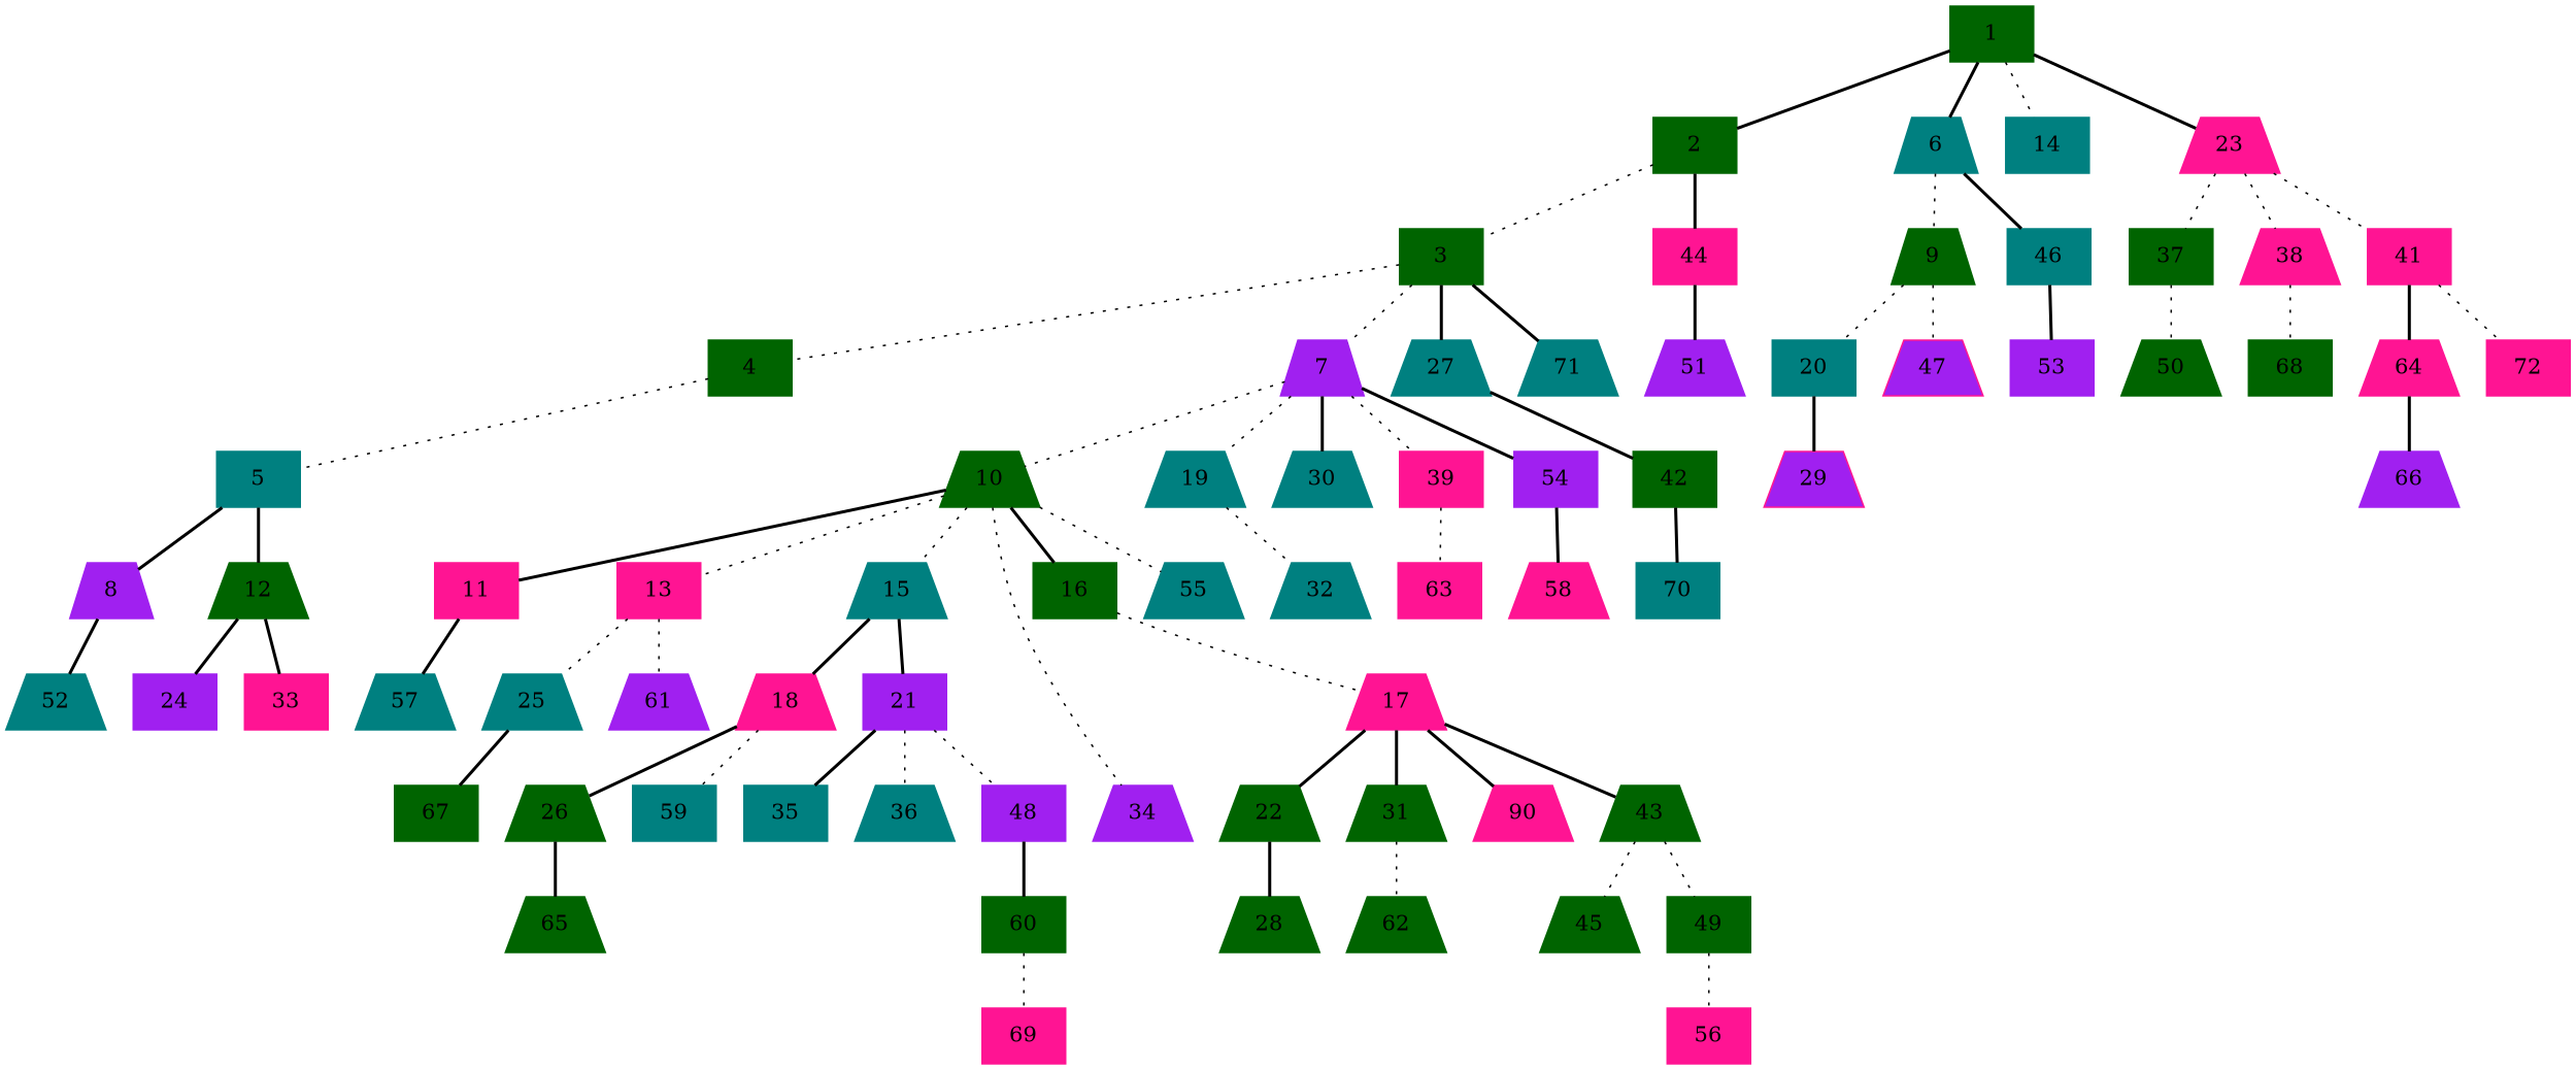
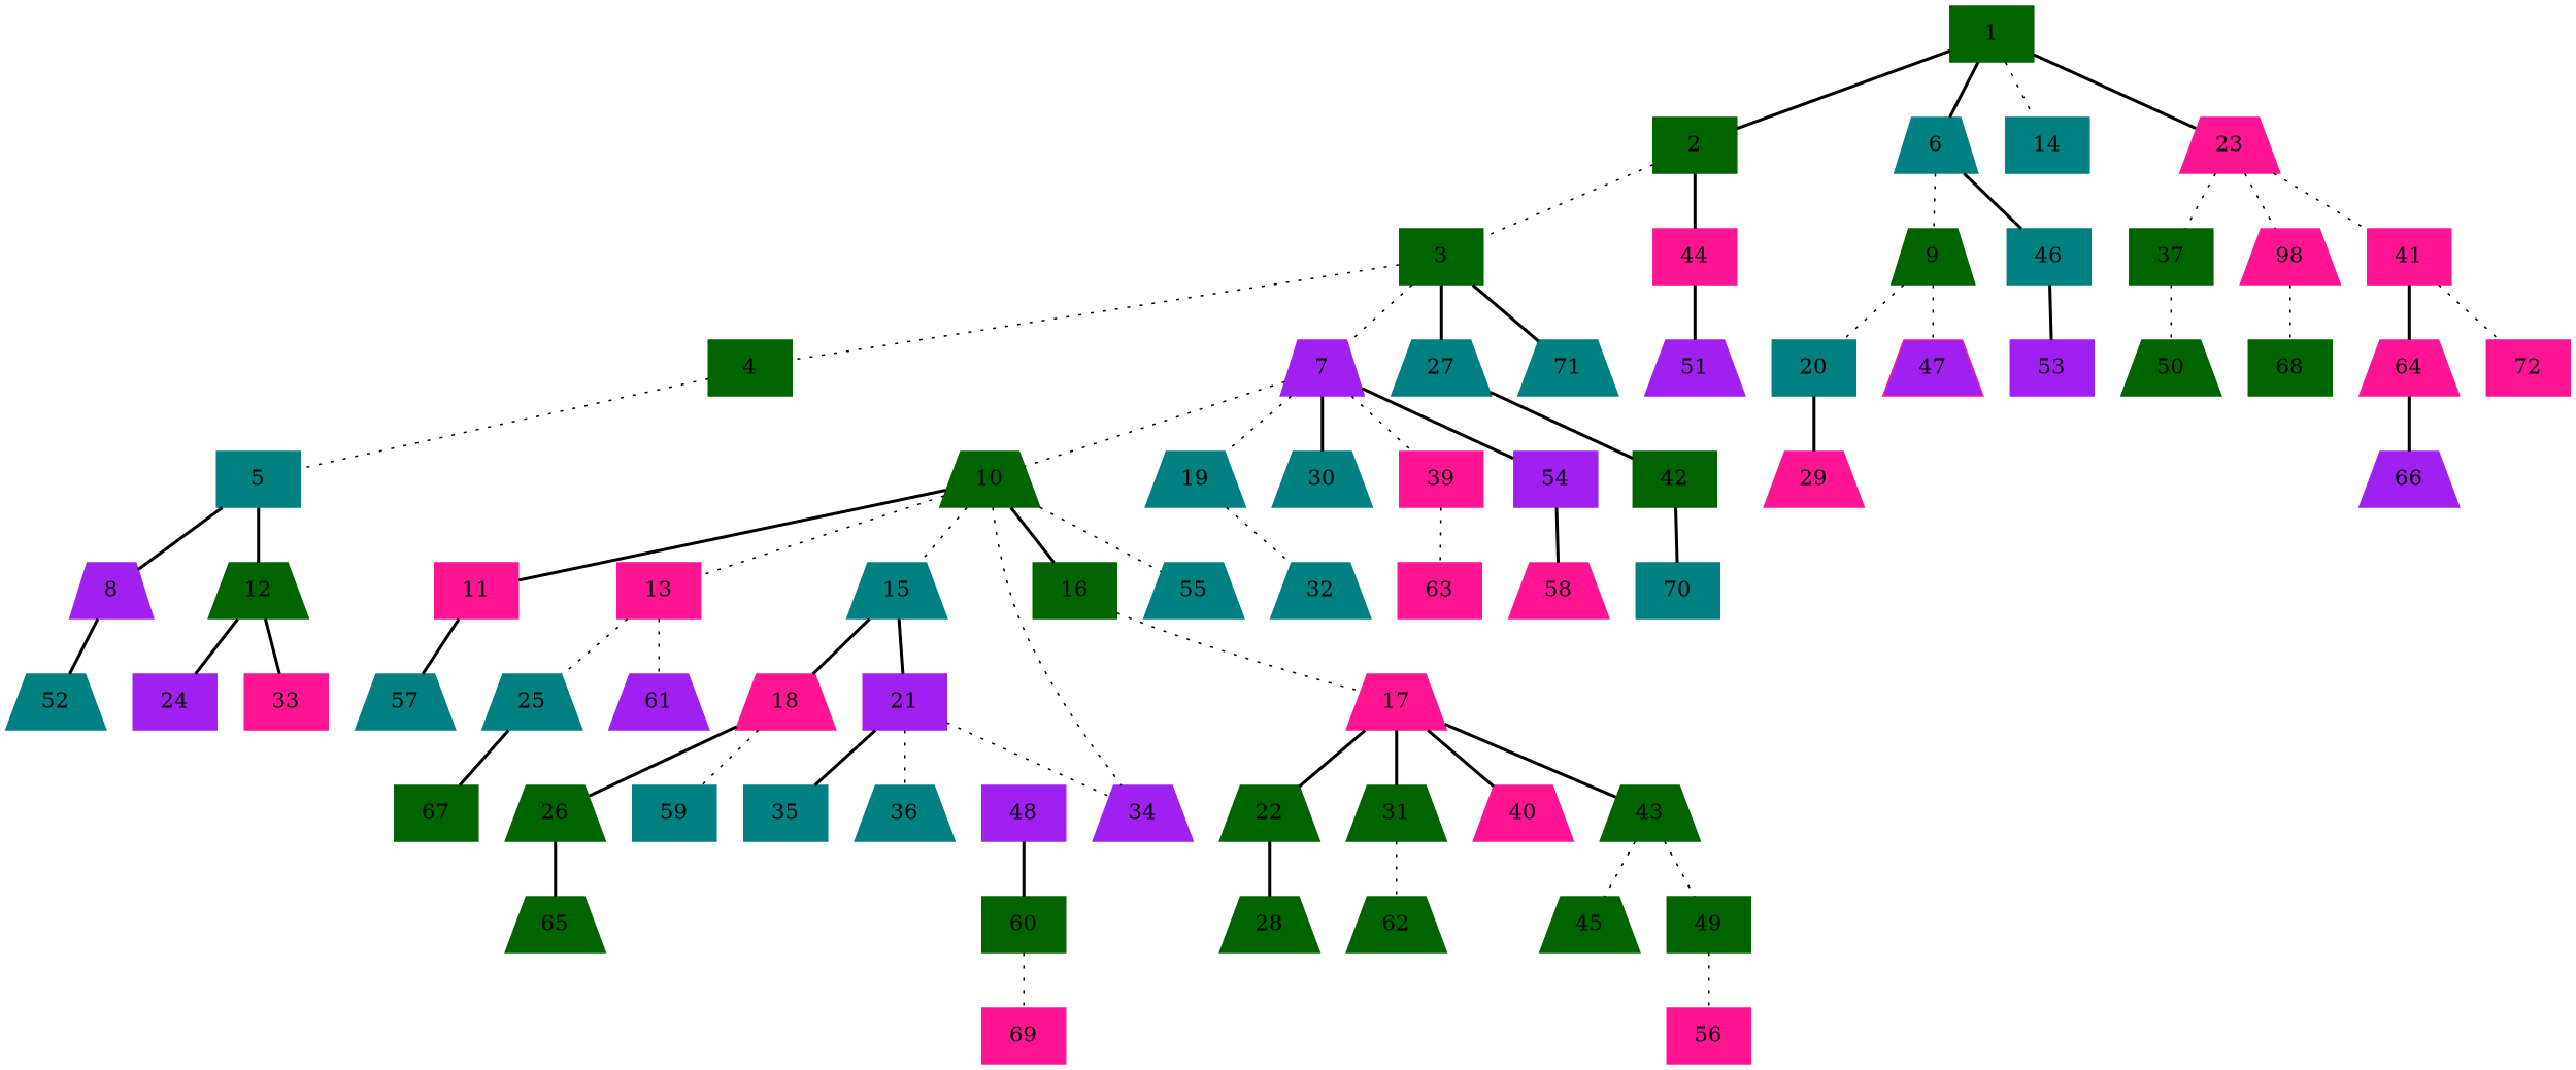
  graph {
    node [color=darkgreen shape=trapezium style=filled]
    edge [style=bold]
    1 [shape=box]
    2 [shape=box]
    6 [color=teal]
    14 [color=teal shape=box]
    23 [color=deeppink]
    3 [shape=box]
    44 [color=deeppink shape=box]
    9
    46 [color=teal shape=box]
    37 [shape=box]
-   38 [color=deeppink]
+   38 [color=deeppink label=98]
    41 [color=deeppink shape=box]
    4 [shape=box]
    7 [color=purple]
    27 [color=teal]
    71 [color=teal]
    51 [color=purple]
    5 [color=teal shape=box]
    10
    19 [color=teal]
    30 [color=teal]
    39 [color=deeppink shape=box]
    54 [color=purple shape=box]
    42 [shape=box]
    8 [color=purple]
    12
    52 [color=teal]
    24 [color=purple shape=box]
    33 [color=deeppink shape=box]
    20 [color=teal shape=box]
    47 [color=deeppink fillcolor=purple]
    53 [color=purple shape=box]
    11 [color=deeppink shape=box]
    13 [color=deeppink shape=box]
    15 [color=teal]
    16 [shape=box]
    34 [color=purple]
    55 [color=teal]
    32 [color=teal]
    63 [color=deeppink shape=box]
    58 [color=deeppink]
-   29 [color=deeppink fillcolor=purple]
+   29 [color=deeppink]
    57 [color=teal]
    25 [color=teal]
    61 [color=purple]
    18 [color=deeppink]
    21 [color=purple shape=box]
    17 [color=deeppink]
    67 [shape=box]
    26
    59 [color=teal shape=box]
    35 [color=teal shape=box]
    36 [color=teal]
    48 [color=purple shape=box]
    22
    31
-   40 [color=deeppink label=90]
+   40 [color=deeppink]
    43
    28
    62
    45
    49 [shape=box]
    65
    60 [shape=box]
    50
    68 [shape=box]
    64 [color=deeppink]
    72 [color=deeppink shape=box]
    70 [color=teal shape=box]
    66 [color=purple]
    56 [color=deeppink shape=box]
    69 [color=deeppink shape=box]
    1 -- 2
    1 -- 6
    1 -- 14 [style=dotted]
    1 -- 23
    2 -- 3 [style=dotted]
    2 -- 44
    6 -- 9 [style=dotted]
    6 -- 46
    23 -- 37 [style=dotted]
    23 -- 38 [style=dotted]
    23 -- 41 [style=dotted]
    3 -- 4 [style=dotted]
    3 -- 7 [style=dotted]
    3 -- 27
    3 -- 71
    44 -- 51
    9 -- 20 [style=dotted]
    9 -- 47 [style=dotted]
    46 -- 53
    37 -- 50 [style=dotted]
    38 -- 68 [style=dotted]
    41 -- 64
    41 -- 72 [style=dotted]
    4 -- 5 [style=dotted]
    7 -- 10 [style=dotted]
    7 -- 19 [style=dotted]
    7 -- 30
    7 -- 39 [style=dotted]
    7 -- 54
    27 -- 42
    5 -- 8
    5 -- 12
    10 -- 11
    10 -- 13 [style=dotted]
    10 -- 15 [style=dotted]
    10 -- 16
    10 -- 34 [style=dotted]
    10 -- 55 [style=dotted]
    19 -- 32 [style=dotted]
    39 -- 63 [style=dotted]
    54 -- 58
    42 -- 70
    8 -- 52
    12 -- 24
    12 -- 33
    20 -- 29
    11 -- 57
    13 -- 25 [style=dotted]
    13 -- 61 [style=dotted]
    15 -- 18
    15 -- 21
    16 -- 17 [style=dotted]
    25 -- 67
    18 -- 26
    18 -- 59 [style=dotted]
    21 -- 35
    21 -- 36 [style=dotted]
-   21 -- 48 [style=dotted]
+   21 -- 34 [style=dotted]
    17 -- 22
    17 -- 31
    17 -- 40
    17 -- 43
    26 -- 65
    48 -- 60
    22 -- 28
    31 -- 62 [style=dotted]
    43 -- 45 [style=dotted]
    43 -- 49 [style=dotted]
    49 -- 56 [style=dotted]
    60 -- 69 [style=dotted]
    64 -- 66
  }
